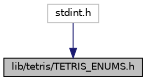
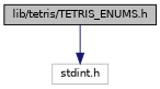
  digraph {
    node [fontname=Helvetica fontsize=10 shape=record style=filled]
    n1 [color=black fillcolor=grey75 fontcolor=black height=0.2 label="lib/tetris/TETRIS_ENUMS.h" width=0.4]
    n2 [color=grey75 fillcolor=white height=0.2 label="stdint.h" width=0.4]
-   n2 -> n1 [color=midnightblue fontname=Helvetica fontsize=10 labelfontname=Helvetica labelfontsize=10 style=solid]
+   n1 -> n2 [color=midnightblue fontname=Helvetica fontsize=10 labelfontname=Helvetica labelfontsize=10 style=solid]
  }
